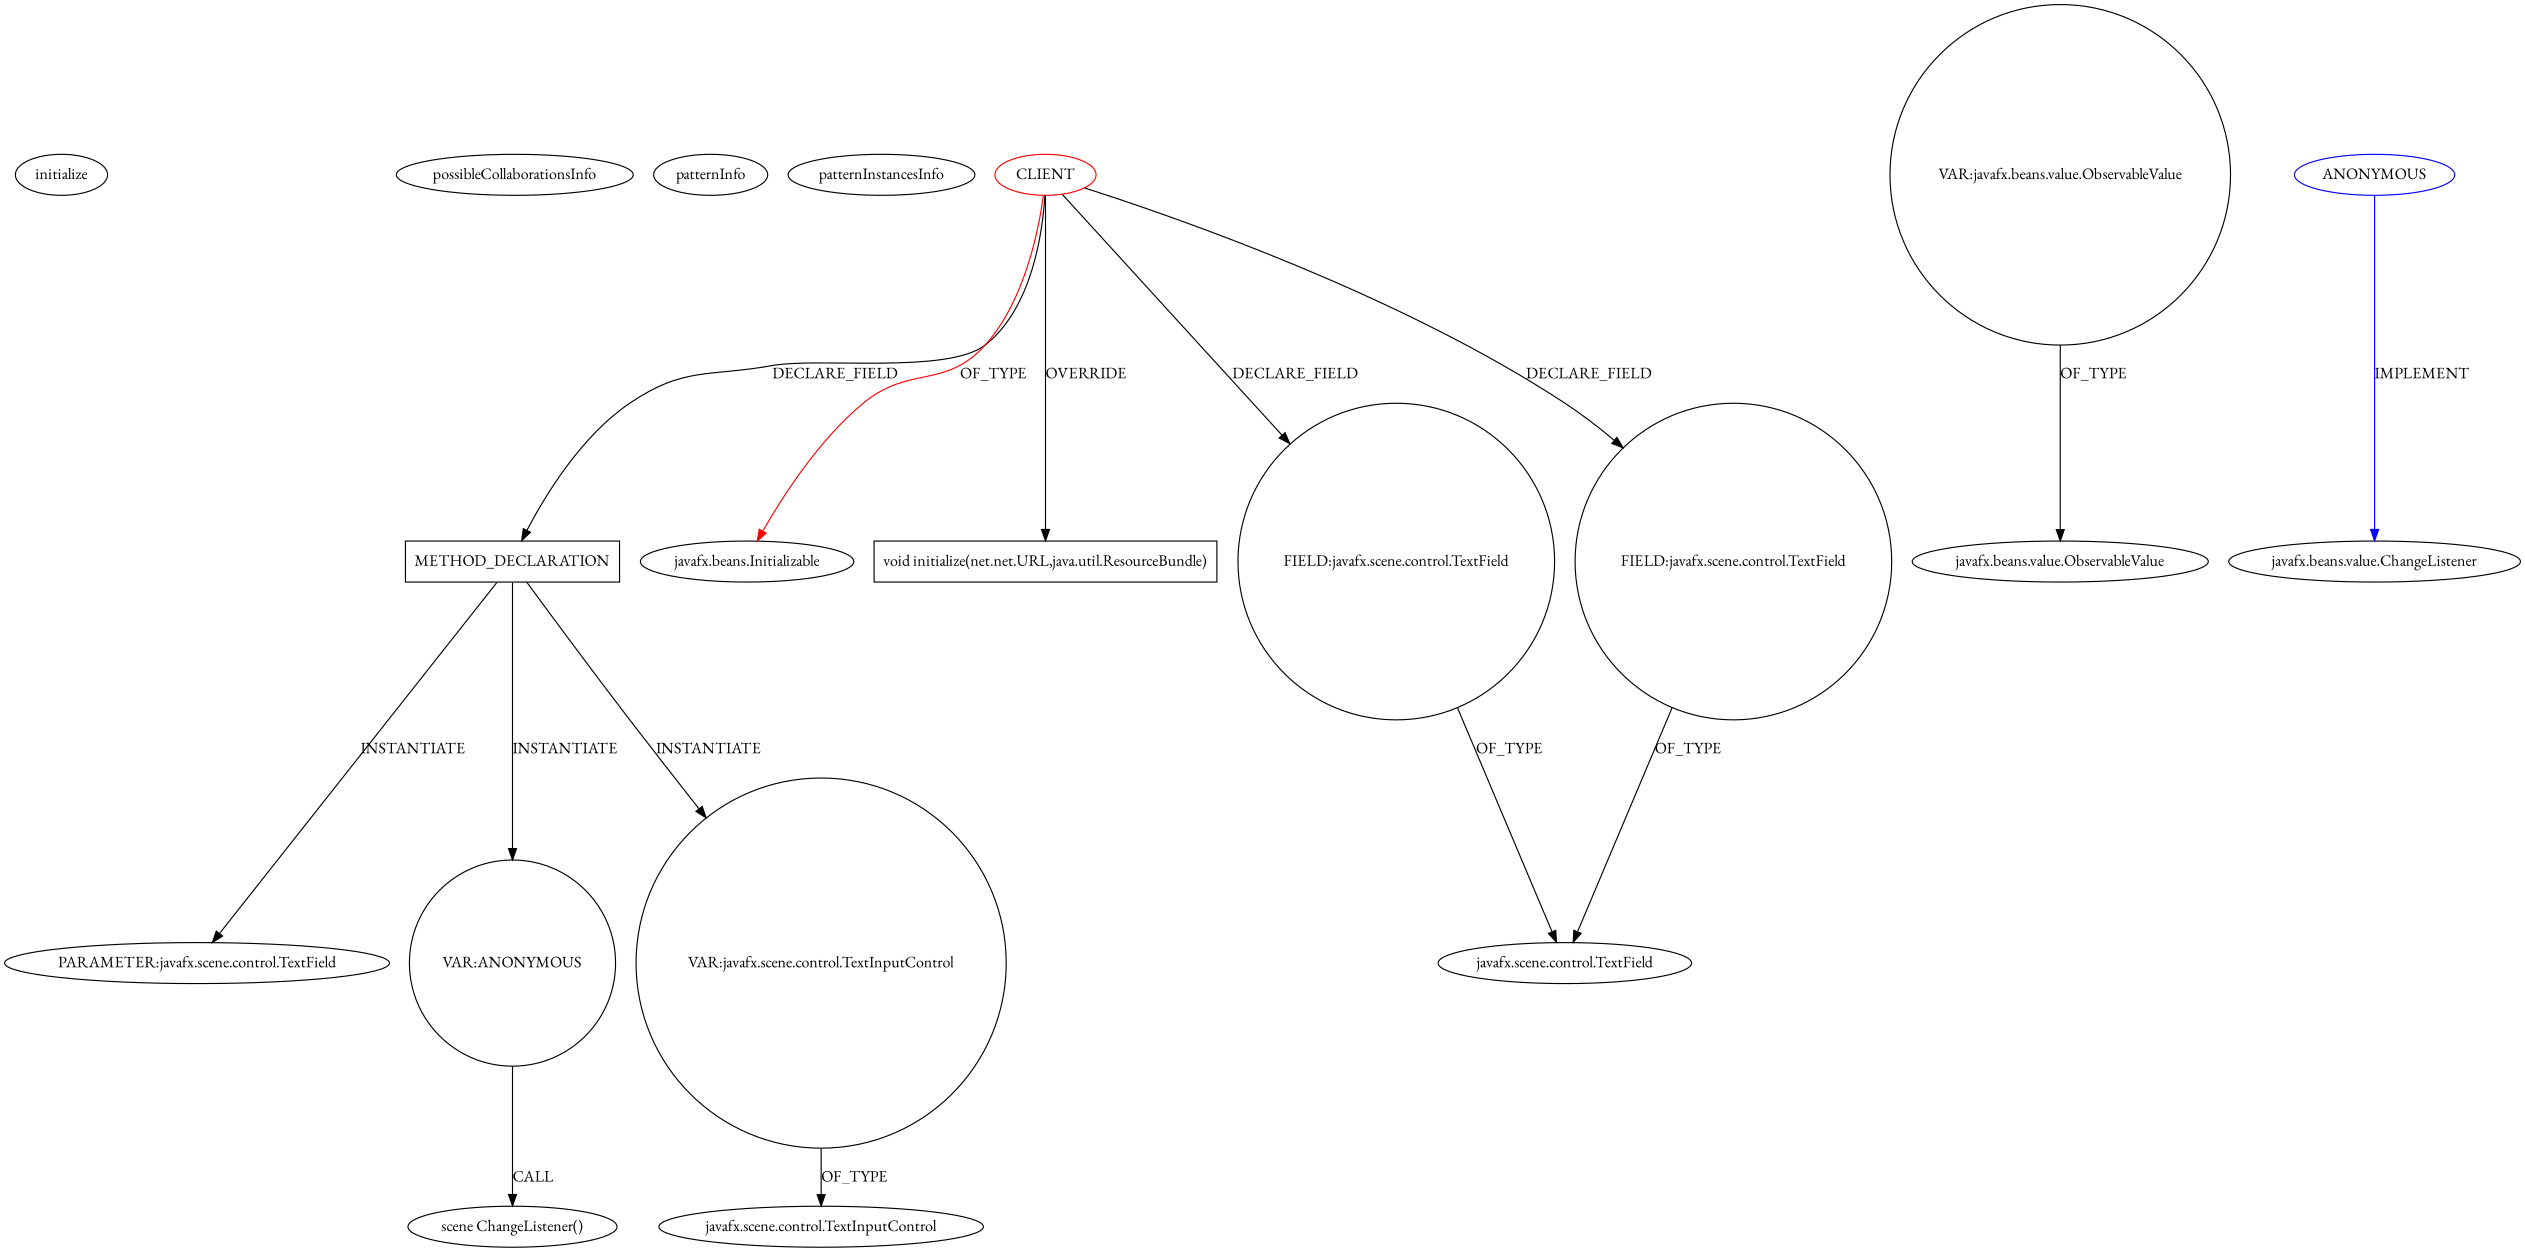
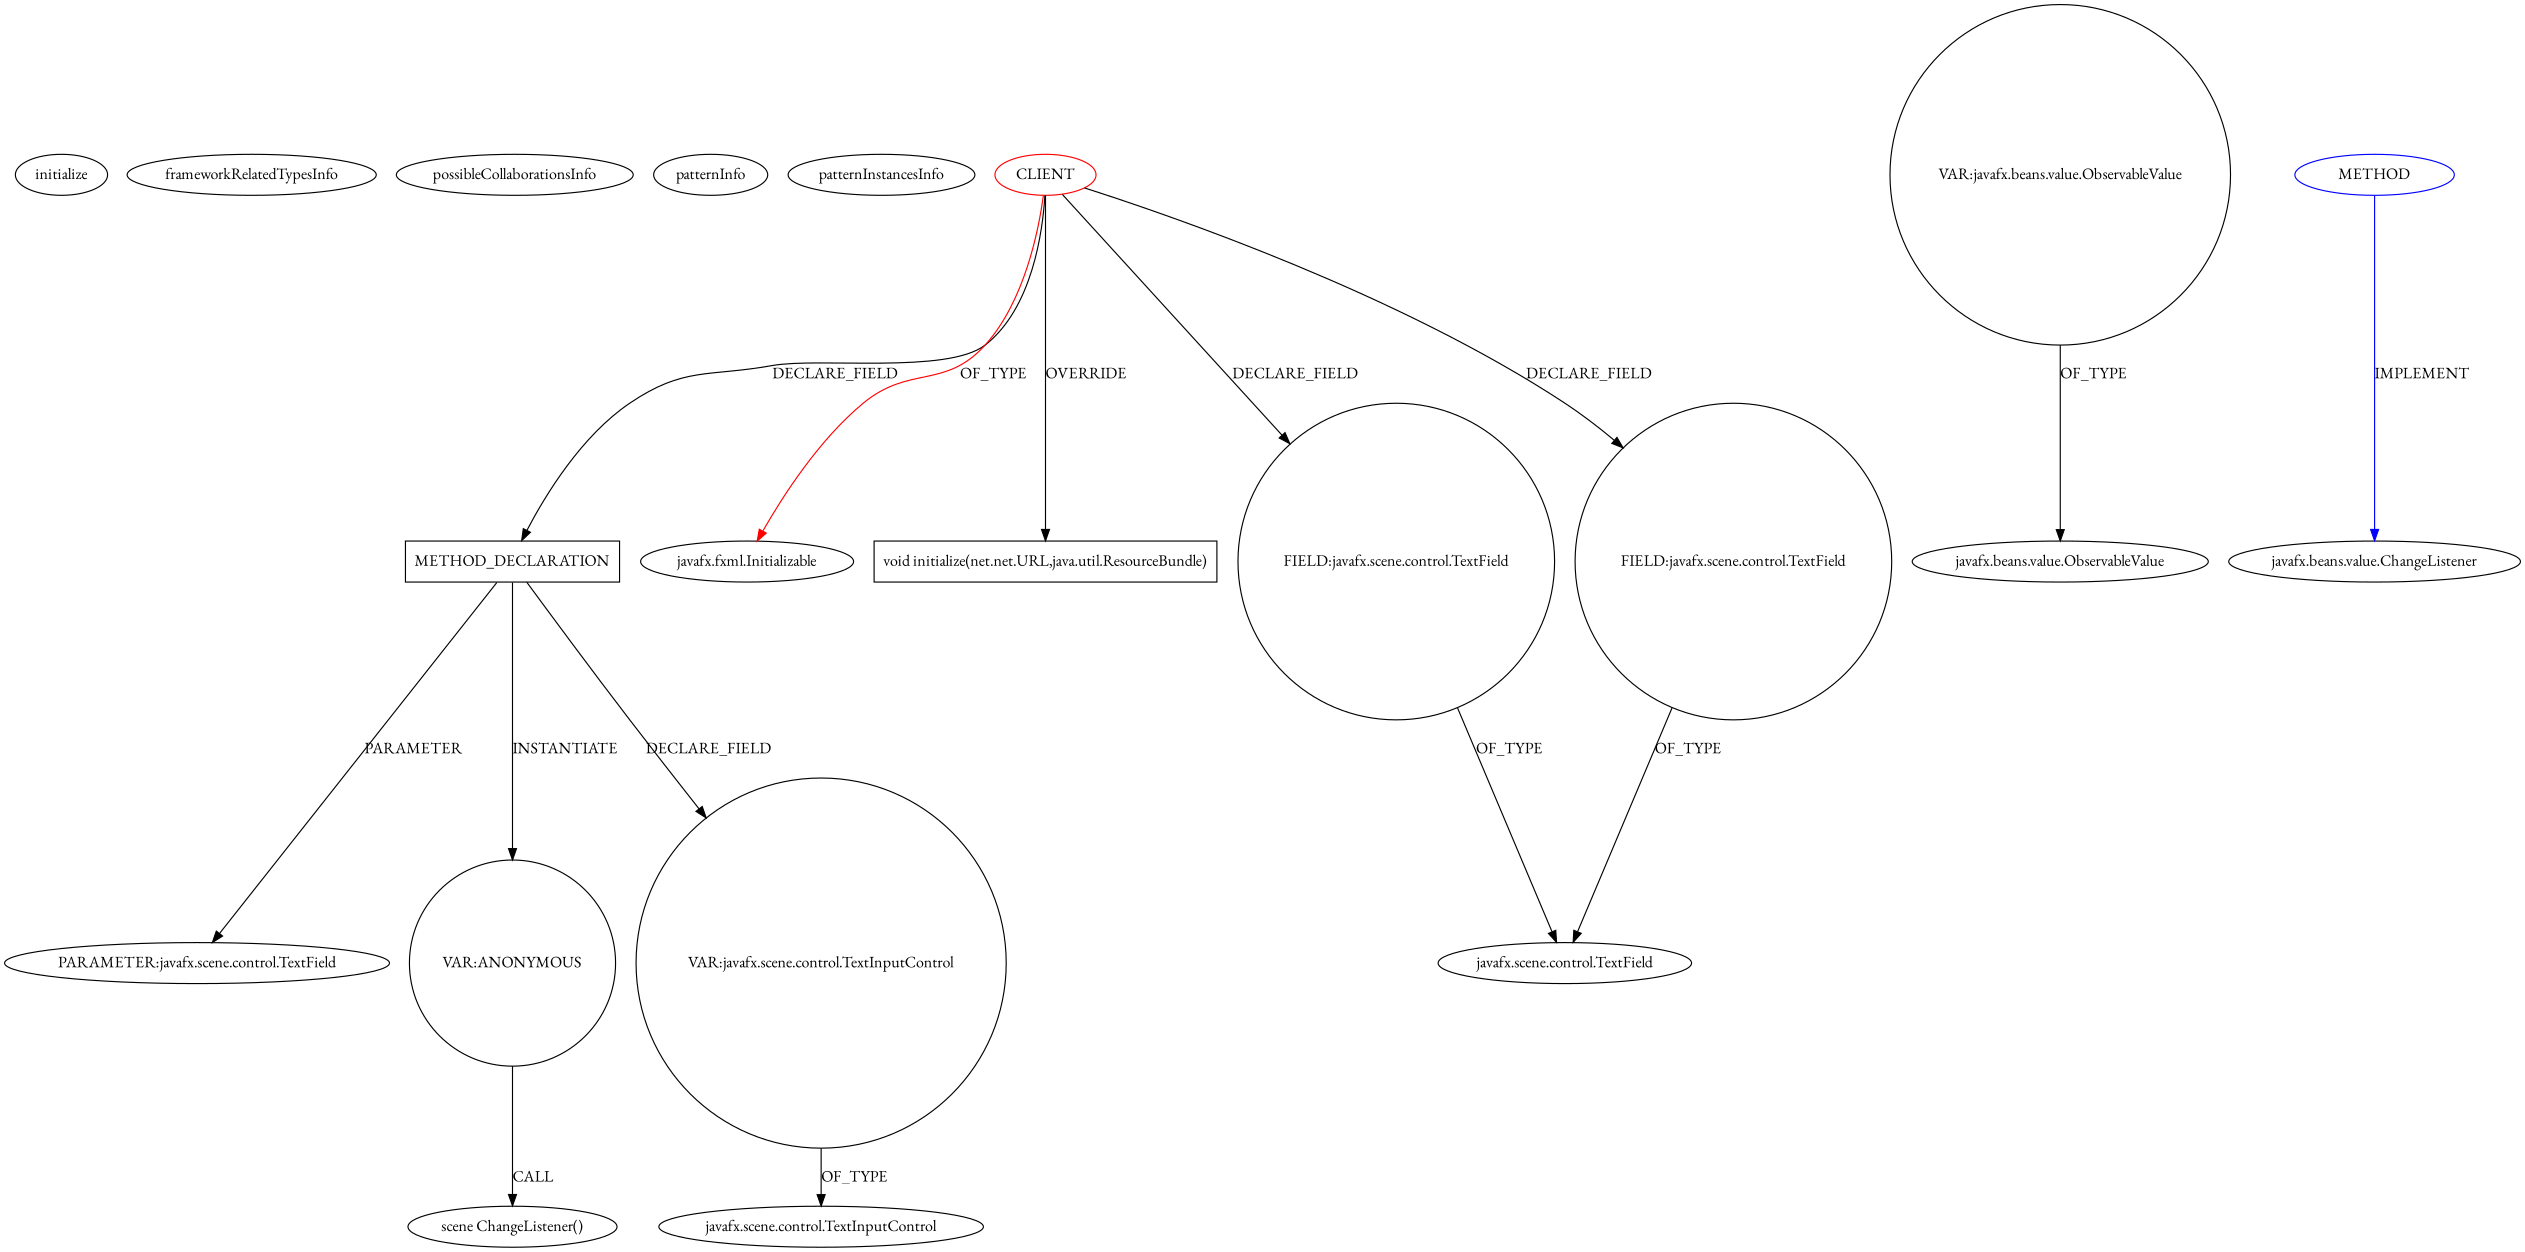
  digraph {
    fontname="EB Garamond"
    node [fontname="EB Garamond" isFrameworkType=false]
    edge [fontname="EB Garamond"]
    n1 [category=pattern graphId=3258 isAnonymous=false label=initialize possibleRelation=true isFrameworkType=""]
+   frameworkRelatedTypesInfo [0="javafx.fxml.Initializable" isFrameworkType=""]
    possibleCollaborationsInfo [0="3258~INSTANTIATION-CLIENT_METHOD_DECLARATION-~javafx.fxml.Initializable ~javafx.beans.value.ChangeListener ~false~true" isFrameworkType=""]
    patternInfo [frequency=2.0 patternRootClient=0 isFrameworkType=""]
    patternInstancesInfo [0="stachura93-imageDownloadJavaFX~/stachura93-imageDownloadJavaFX/imageDownloadJavaFX-master/src/imageDownload/controller/Controller.java~Controller~4260" 1="amau-classifier~/amau-classifier/classifier-master/src/main/java/me/data/DataController.java~DataController~1800" isFrameworkType=""]
    n6 [label="PARAMETER:javafx.scene.control.TextField" vertexType=PARAMETER_DECLARATION]
    n7 [label="javafx.scene.control.TextField" vertexType=FRAMEWORK_CLASS_TYPE]
    n8 [label=METHOD_DECLARATION shape=box vertexType=CLIENT_METHOD_DECLARATION]
    n9 [label="VAR:ANONYMOUS" shape=circle vertexType=VARIABLE_EXPRESION]
    n10 [label="VAR:javafx.scene.control.TextInputControl" shape=circle vertexType=VARIABLE_EXPRESION]
    n11 [label="scene ChangeListener()" vertexType=CONSTRUCTOR_CALL]
    n12 [label="javafx.scene.control.TextInputControl" vertexType=FRAMEWORK_CLASS_TYPE]
    n13 [label="VAR:javafx.beans.value.ObservableValue" shape=circle vertexType=VARIABLE_EXPRESION]
    n14 [label="javafx.beans.value.ObservableValue" vertexType=FRAMEWORK_INTERFACE_TYPE]
    n15 [color=red label=CLIENT vertexType=ROOT_CLIENT_CLASS_DECLARATION]
-   n16 [label="javafx.beans.Initializable" vertexType=FRAMEWORK_INTERFACE_TYPE]
+   n16 [label="javafx.fxml.Initializable" vertexType=FRAMEWORK_INTERFACE_TYPE]
    n17 [label="void initialize(net.net.URL,java.util.ResourceBundle)" shape=box vertexType=OVERRIDING_METHOD_DECLARATION]
    n18 [label="FIELD:javafx.scene.control.TextField" shape=circle vertexType=FIELD_DECLARATION]
    n19 [label="FIELD:javafx.scene.control.TextField" shape=circle vertexType=FIELD_DECLARATION]
-   n20 [color=blue label=ANONYMOUS vertexType=REFERENCE_ANONYMOUS_DECLARATION]
+   n20 [color=blue label=METHOD vertexType=REFERENCE_ANONYMOUS_DECLARATION]
    n21 [label="javafx.beans.value.ChangeListener" vertexType=FRAMEWORK_INTERFACE_TYPE]
-   n8 -> n6 [label=INSTANTIATE]
+   n8 -> n6 [label=PARAMETER]
    n8 -> n9 [label=INSTANTIATE]
-   n8 -> n10 [label=INSTANTIATE]
+   n8 -> n10 [label=DECLARE_FIELD]
    n9 -> n11 [label=CALL]
    n10 -> n12 [label=OF_TYPE]
    n13 -> n14 [label=OF_TYPE]
    n15 -> n8 [label=DECLARE_FIELD]
    n15 -> n16 [color=red label=OF_TYPE]
    n15 -> n17 [label=OVERRIDE]
    n15 -> n18 [label=DECLARE_FIELD]
    n15 -> n19 [label=DECLARE_FIELD]
    n18 -> n7 [label=OF_TYPE]
    n19 -> n7 [label=OF_TYPE]
    n20 -> n21 [color=blue label=IMPLEMENT]
  }
